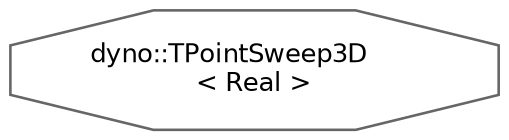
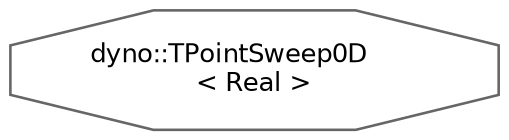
  digraph {
    rankdir=LR
-   n1 [color=grey40 fillcolor=white fontname=Helvetica fontsize=10 height=0.2 label="dyno::TPointSweep3D\l\< Real \>" shape=octagon style=filled width=0.4]
+   n1 [color=grey40 fillcolor=white fontname=Helvetica fontsize=10 height=0.2 label="dyno::TPointSweep0D\l\< Real \>" shape=octagon style=filled width=0.4]
  }
